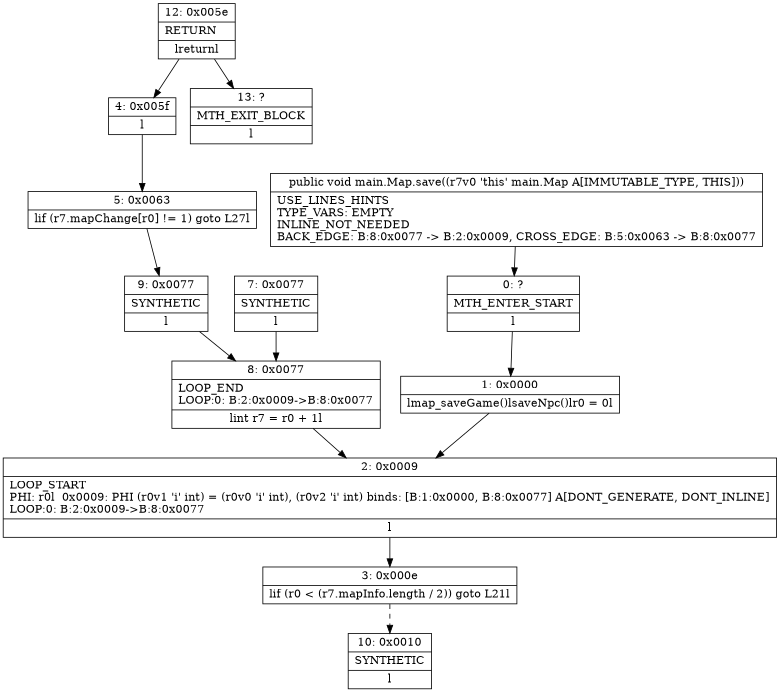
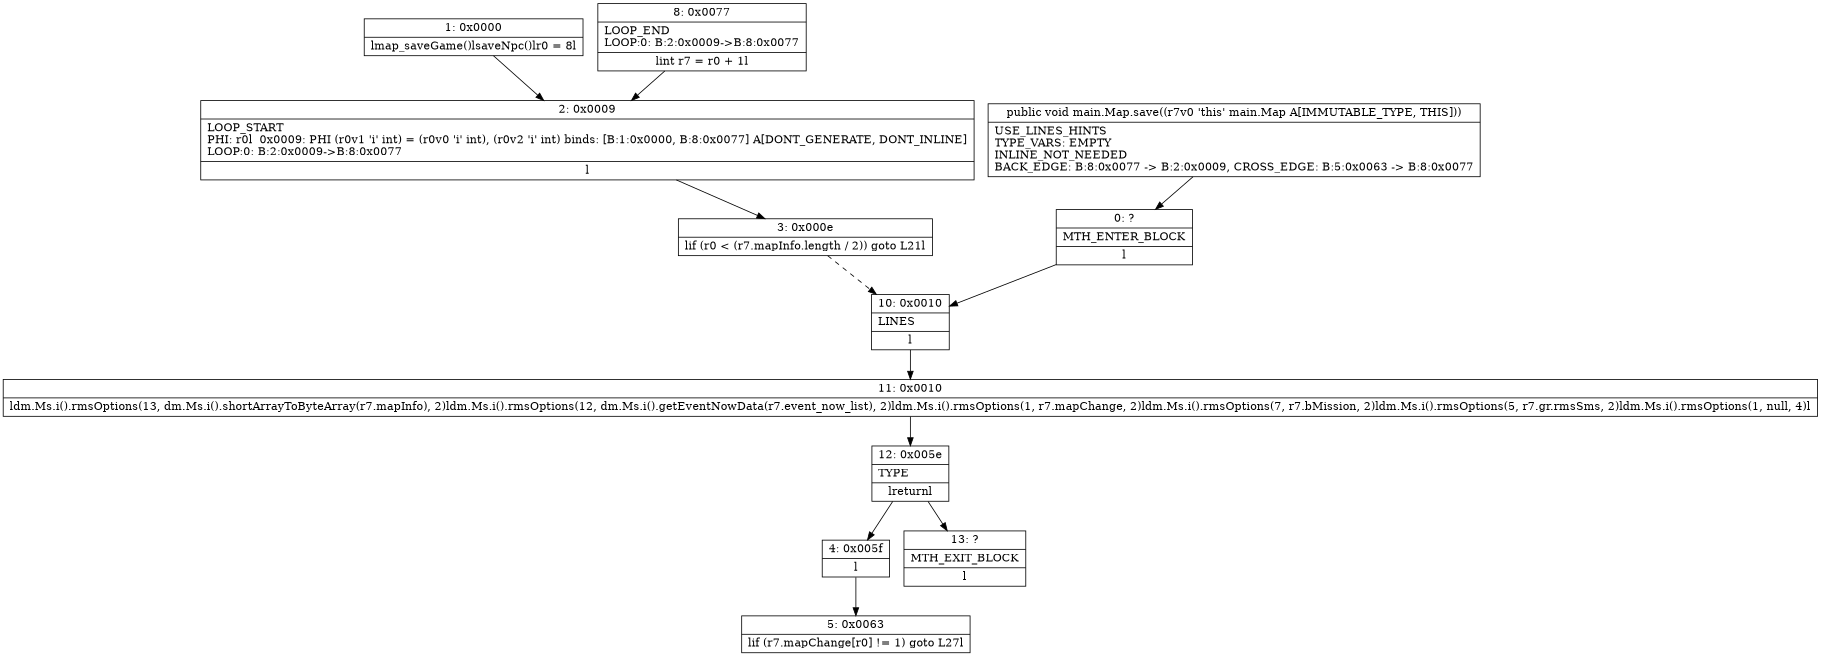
  digraph {
    node [shape=record]
-   n1 [label="{0\:\ ?|MTH_ENTER_START\l|l}"]
-   n2 [label="{1\:\ 0x0000|lmap_saveGame()lsaveNpc()lr0 = 0l}"]
+   n1 [label="{0\:\ ?|MTH_ENTER_BLOCK\l|l}"]
+   n2 [label="{1\:\ 0x0000|lmap_saveGame()lsaveNpc()lr0 = 8l}"]
    n3 [label="{2\:\ 0x0009|LOOP_START\lPHI: r0l  0x0009: PHI (r0v1 'i' int) = (r0v0 'i' int), (r0v2 'i' int) binds: [B:1:0x0000, B:8:0x0077] A[DONT_GENERATE, DONT_INLINE]\lLOOP:0: B:2:0x0009\-\>B:8:0x0077\l|l}"]
    n4 [label="{3\:\ 0x000e|lif (r0 \< (r7.mapInfo.length \/ 2)) goto L21l}"]
-   n5 [label="{10\:\ 0x0010|SYNTHETIC\l|l}"]
+   n5 [label="{10\:\ 0x0010|LINES\l|l}"]
    n6 [label="{4\:\ 0x005f|l}"]
    n7 [label="{5\:\ 0x0063|lif (r7.mapChange[r0] != 1) goto L27l}"]
-   n9 [label="{9\:\ 0x0077|SYNTHETIC\l|l}"]
+   n8 [label="{11\:\ 0x0010|ldm.Ms.i().rmsOptions(13, dm.Ms.i().shortArrayToByteArray(r7.mapInfo), 2)ldm.Ms.i().rmsOptions(12, dm.Ms.i().getEventNowData(r7.event_now_list), 2)ldm.Ms.i().rmsOptions(1, r7.mapChange, 2)ldm.Ms.i().rmsOptions(7, r7.bMission, 2)ldm.Ms.i().rmsOptions(5, r7.gr.rmsSms, 2)ldm.Ms.i().rmsOptions(1, null, 4)l}"]
    n10 [label="{8\:\ 0x0077|LOOP_END\lLOOP:0: B:2:0x0009\-\>B:8:0x0077\l|lint r7 = r0 + 1l}"]
-   n11 [label="{7\:\ 0x0077|SYNTHETIC\l|l}"]
-   n12 [label="{12\:\ 0x005e|RETURN\l|lreturnl}"]
+   n12 [label="{12\:\ 0x005e|TYPE\l|lreturnl}"]
    n13 [label="{13\:\ ?|MTH_EXIT_BLOCK\l|l}"]
    n14 [label="{public void main.Map.save((r7v0 'this' main.Map A[IMMUTABLE_TYPE, THIS]))  | USE_LINES_HINTS\lTYPE_VARS: EMPTY\lINLINE_NOT_NEEDED\lBACK_EDGE: B:8:0x0077 \-\> B:2:0x0009, CROSS_EDGE: B:5:0x0063 \-\> B:8:0x0077\l}"]
-   n1 -> n2
+   n1 -> n5
    n2 -> n3
    n3 -> n4
    n4 -> n5 [style=dashed]
+   n5 -> n8
    n6 -> n7
-   n7 -> n9
-   n9 -> n10
+   n8 -> n12
    n10 -> n3
-   n11 -> n10
    n12 -> n6
    n12 -> n13
    n14 -> n1
  }
